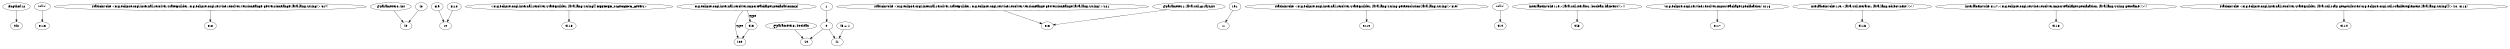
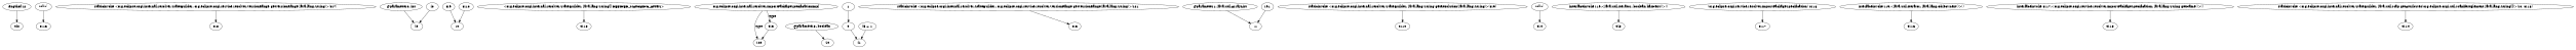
  digraph {
    n1 [label="lengthof r2"]
    n2 [label="$i2"]
    n3 [label="r2[i1]"]
    n4 [label="$r15"]
    n5 [label="staticinvoke <org.eclipse.osgi.internal.resolver.StateBuilder: org.eclipse.osgi.service.resolver.VersionRange getVersionRange(java.lang.String)>($r7)"]
    n6 [label="$r8"]
    n7 [label="@parameter0: int"]
    n8 [label=i0]
    n9 [label=r0]
    n10 [label="<org.eclipse.osgi.internal.resolver.StateBuilder: java.lang.String[] DEFINED_MATCHING_ATTRS>"]
    n11 [label="$r13"]
    n12 [label="org.eclipse.osgi.internal.resolver.ImportPackageSpecificationImpl"]
    n13 [label=r20]
    n14 [label="$r3"]
    n15 [label=i0]
    n16 [label="@parameter3: boolean"]
    n17 [label=z0]
    n18 [label=0]
    n19 [label=i1]
    n20 [label=1]
    n21 [label="staticinvoke <org.eclipse.osgi.internal.resolver.StateBuilder: org.eclipse.osgi.service.resolver.VersionRange getVersionRange(java.lang.String)>(r21)"]
    n22 [label="$r5"]
    n23 [label=r91]
    n24 [label=r1]
    n25 [label="staticinvoke <org.eclipse.osgi.internal.resolver.StateBuilder: java.lang.String getResolution(java.lang.String)>($r9)"]
    n26 [label="$r10"]
    n27 [label="r2[i1]"]
    n28 [label="$r4"]
    n29 [label="@parameter1: java.util.ArrayList"]
    n30 [label="interfaceinvoke r19.<java.util.Iterator: boolean hasNext()>()"]
    n31 [label="$z3"]
    n32 [label="$r9"]
    n33 [label="$r10"]
    n34 [label="(org.eclipse.osgi.service.resolver.ImportPackageSpecification) $r16"]
    n35 [label="$r17"]
    n36 [label="interfaceinvoke r19.<java.util.Iterator: java.lang.Object next()>()"]
    n37 [label="$r16"]
    n38 [label="i5 + 1"]
    n39 [label="interfaceinvoke $r17.<org.eclipse.osgi.service.resolver.ImportPackageSpecification: java.lang.String getName()>()"]
    n40 [label="$r18"]
    n41 [label="staticinvoke <org.eclipse.osgi.internal.resolver.StateBuilder: java.util.Map getAttributes(org.eclipse.osgi.util.ManifestElement,java.lang.String[])>(r0, $r13)"]
    n42 [label="$r14"]
    n1 -> n2
    n3 -> n4
    n5 -> n6
    n7 -> n8
    n10 -> n11
    n12 -> n13 [label=type]
    n12 -> n14 [label=type]
    n14 -> n13
    n15 -> n8
    n16 -> n17
-   n18 -> n17
    n18 -> n19
    n20 -> n18
    n21 -> n22
    n23 -> n24
    n25 -> n26
    n27 -> n28
-   n29 -> n22
+   n29 -> n24
    n30 -> n31
    n32 -> n9
    n33 -> n9
    n34 -> n35
    n36 -> n37
    n38 -> n19
    n39 -> n40
    n41 -> n42
  }
